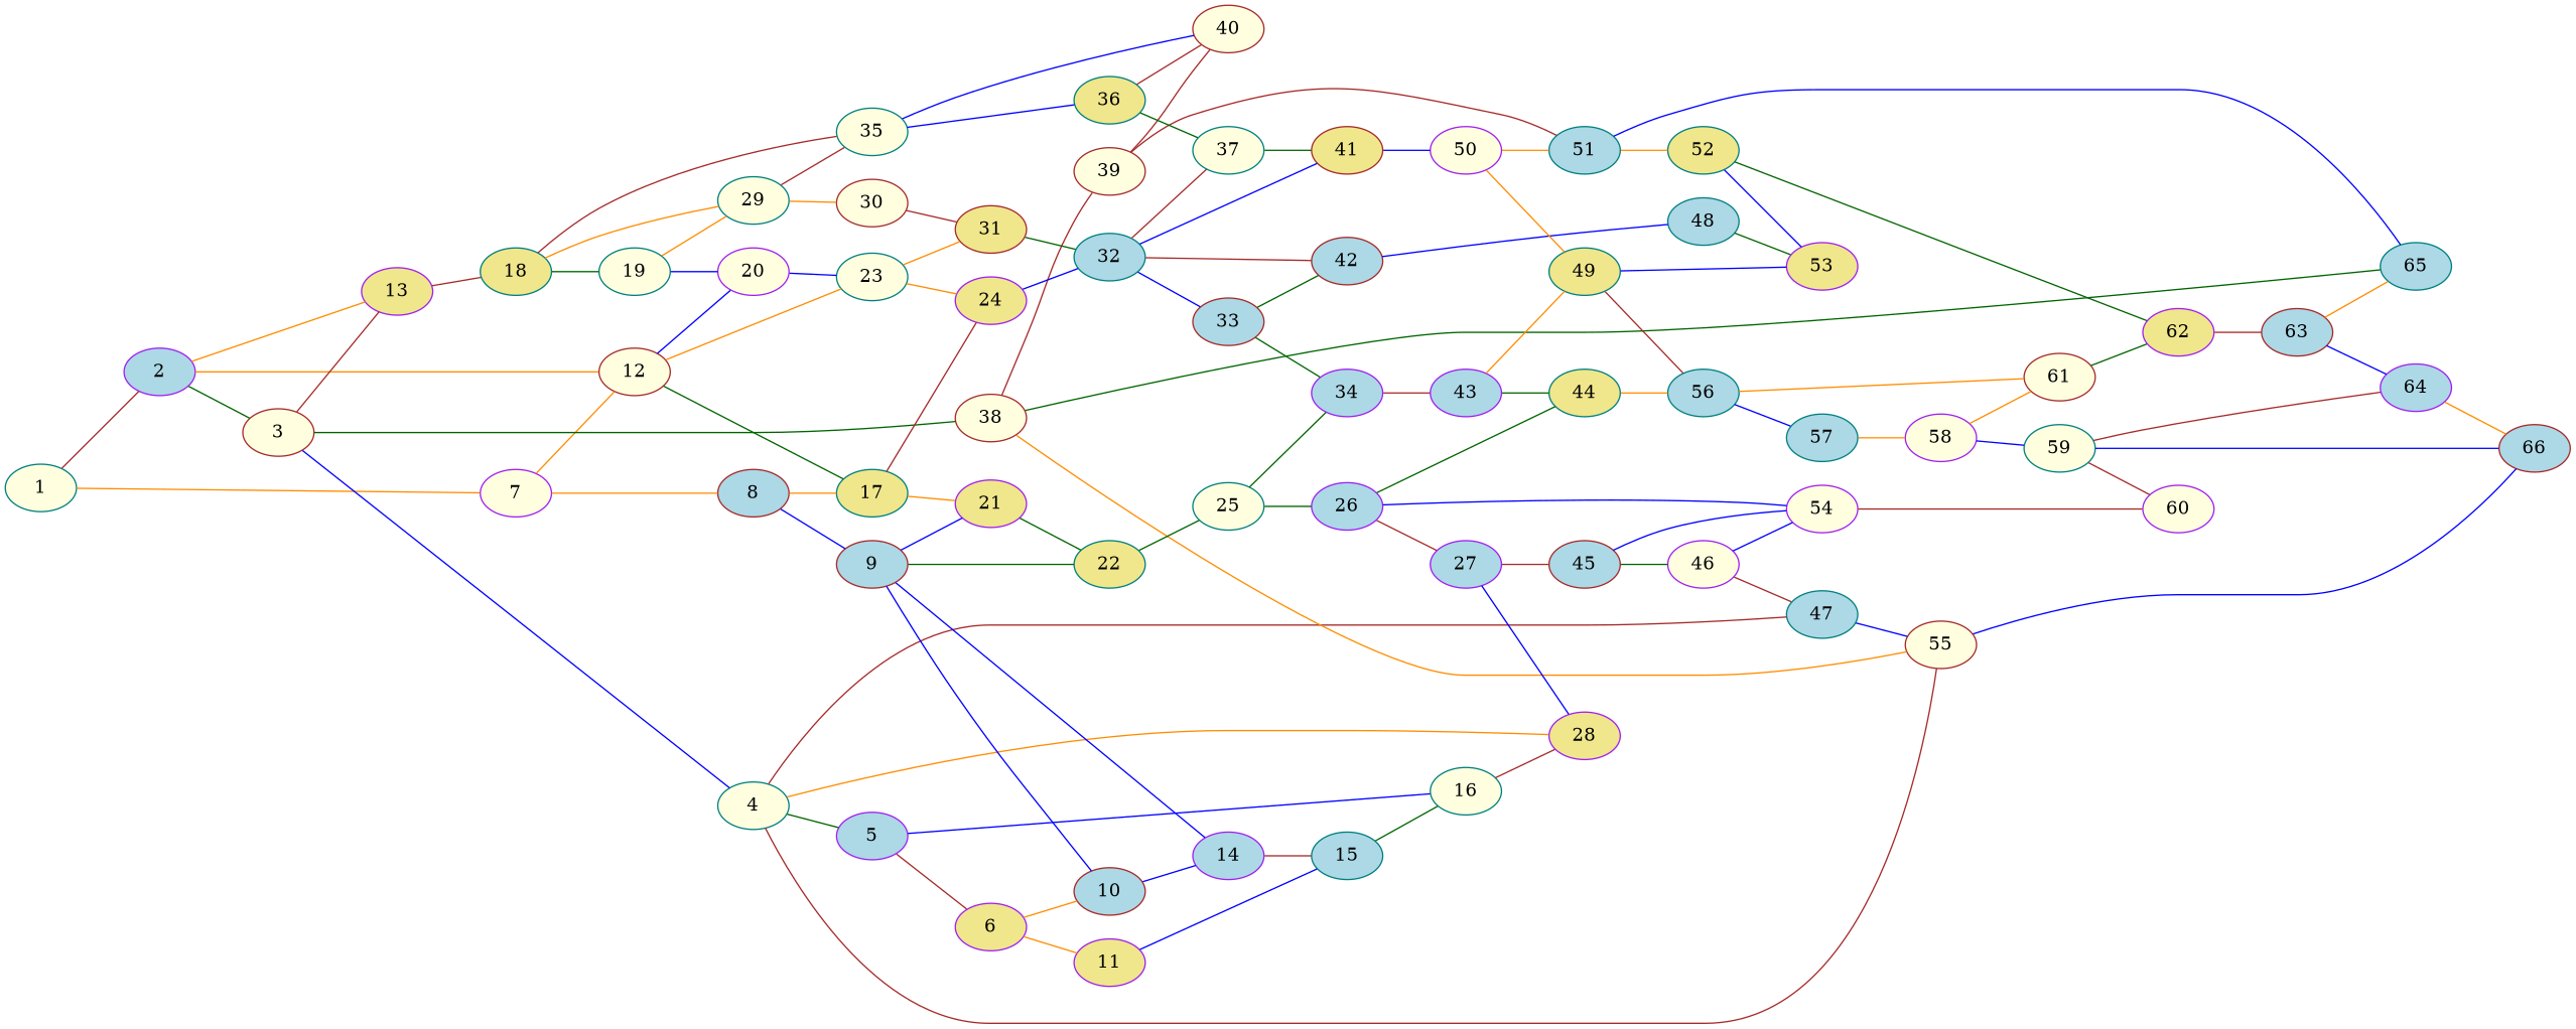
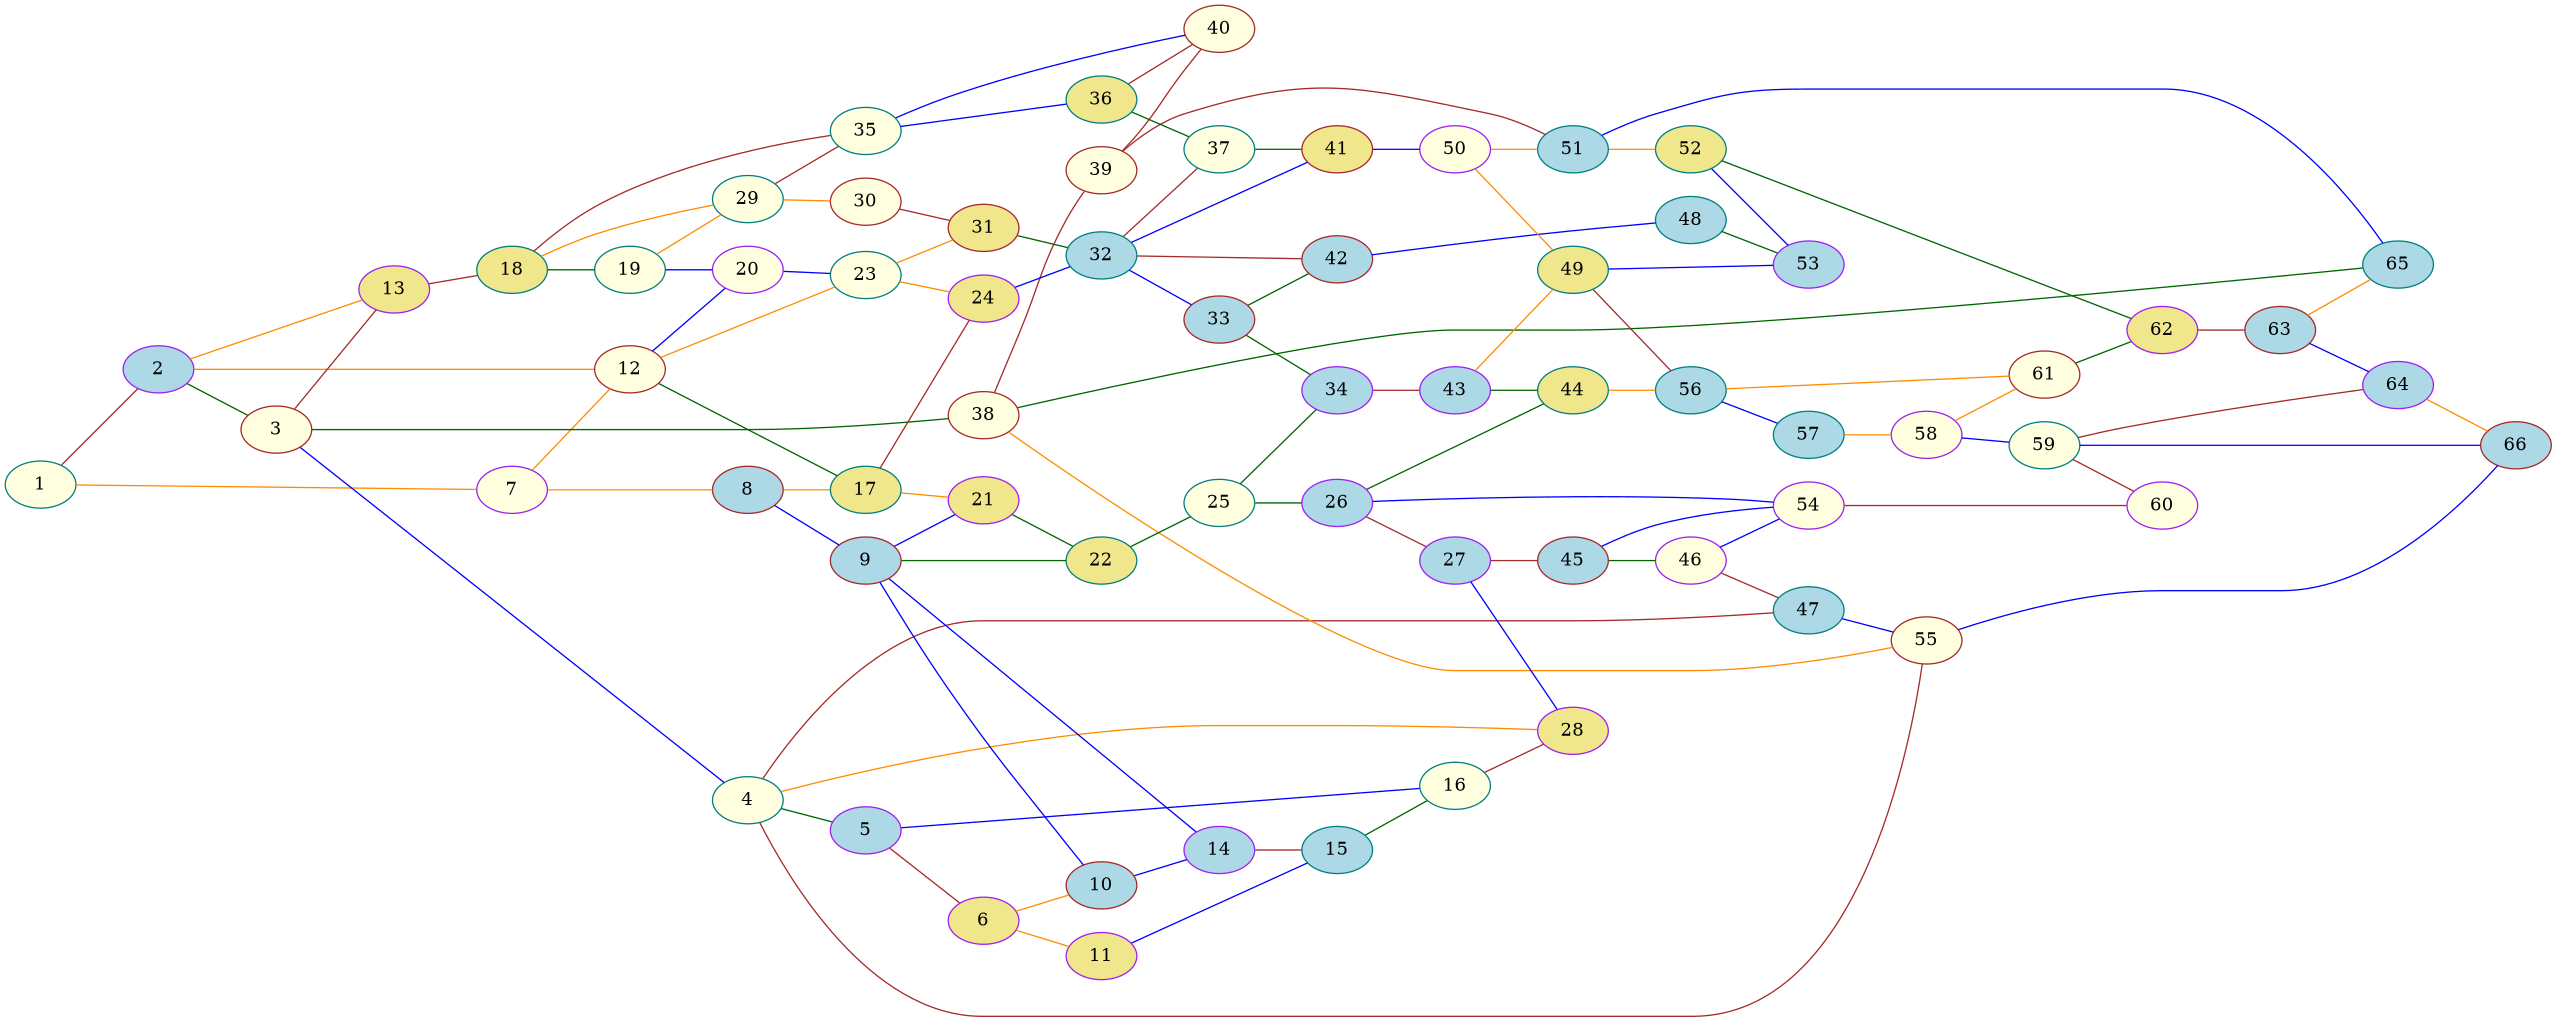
  graph {
    rankdir=LR
    node [color=teal fillcolor=lightyellow style=filled]
    edge [color=blue weight=1.0]
    2 [color=purple fillcolor=lightblue]
    1
    7 [color=purple]
    3 [color=brown]
    12 [color=brown]
    13 [color=purple fillcolor=khaki]
    8 [color=brown fillcolor=lightblue]
    4
    38 [color=brown]
    17 [fillcolor=khaki]
    20 [color=purple]
    23
    18 [fillcolor=khaki]
    5 [color=purple fillcolor=lightblue]
    28 [color=purple fillcolor=khaki]
    47 [fillcolor=lightblue]
    55 [color=brown]
    39 [color=brown]
    65 [fillcolor=lightblue]
    6 [color=purple fillcolor=khaki]
    16
    66 [color=brown fillcolor=lightblue]
    10 [color=brown fillcolor=lightblue]
    11 [color=purple fillcolor=khaki]
    14 [color=purple fillcolor=lightblue]
    15 [fillcolor=lightblue]
    9 [color=brown fillcolor=lightblue]
    21 [color=purple fillcolor=khaki]
    22 [fillcolor=khaki]
    24 [color=purple fillcolor=khaki]
    25
    31 [color=brown fillcolor=khaki]
    19
    29
    35
    32 [fillcolor=lightblue]
    30 [color=brown]
    36 [fillcolor=khaki]
    40 [color=brown]
    26 [color=purple fillcolor=lightblue]
    34 [color=purple fillcolor=lightblue]
    33 [color=brown fillcolor=lightblue]
    37
    41 [color=brown fillcolor=khaki]
    42 [color=brown fillcolor=lightblue]
    27 [color=purple fillcolor=lightblue]
    44 [fillcolor=khaki]
    54 [color=purple]
    43 [color=purple fillcolor=lightblue]
    45 [color=brown fillcolor=lightblue]
    56 [fillcolor=lightblue]
    60 [color=purple]
    46 [color=purple]
    50 [color=purple]
    48 [fillcolor=lightblue]
    49 [fillcolor=khaki]
    51 [fillcolor=lightblue]
    52 [fillcolor=khaki]
-   53 [color=purple fillcolor=khaki]
+   53 [color=purple fillcolor=lightblue]
    57 [fillcolor=lightblue]
    61 [color=brown]
    62 [color=purple fillcolor=khaki]
    63 [color=brown fillcolor=lightblue]
    58 [color=purple]
    59
    64 [color=purple fillcolor=lightblue]
    2 -- 3 [color=darkgreen]
    2 -- 12 [color=darkorange weight=2.0]
    2 -- 13 [color=darkorange]
    1 -- 2 [color=brown]
    1 -- 7 [color=darkorange]
    7 -- 12 [color=darkorange]
    7 -- 8 [color=darkorange weight=2.0]
    3 -- 13 [color=brown]
    3 -- 4
    3 -- 38 [color=darkgreen]
    12 -- 17 [color=darkgreen]
    12 -- 20
    12 -- 23 [color=darkorange]
    13 -- 18 [color=brown weight=2.0]
    8 -- 17 [color=darkorange]
    8 -- 9 [weight=2.0]
    4 -- 5 [color=darkgreen weight=2.0]
    4 -- 28 [color=darkorange]
    4 -- 47 [color=brown]
    4 -- 55 [color=brown]
    38 -- 55 [color=darkorange]
    38 -- 39 [color=brown]
    38 -- 65 [color=darkgreen]
    17 -- 21 [color=darkorange]
    17 -- 24 [color=brown]
    20 -- 23
    23 -- 24 [color=darkorange]
    23 -- 31 [color=darkorange]
    18 -- 19 [color=darkgreen weight=2.0]
    18 -- 29 [color=darkorange]
    18 -- 35 [color=brown]
    5 -- 6 [color=brown]
    5 -- 16
    47 -- 55
    55 -- 66
    39 -- 40 [color=brown]
    39 -- 51 [color=brown]
    6 -- 10 [color=darkorange]
    6 -- 11 [color=darkorange weight=2.0]
    16 -- 28 [color=brown]
    10 -- 14
    11 -- 15
    14 -- 15 [color=brown]
    15 -- 16 [color=darkgreen]
    9 -- 10
    9 -- 14
    9 -- 21
    9 -- 22 [color=darkgreen]
    21 -- 22 [color=darkgreen]
    22 -- 25 [color=darkgreen]
    24 -- 32
    25 -- 26 [color=darkgreen]
    25 -- 34 [color=darkgreen]
    31 -- 32 [color=darkgreen]
    19 -- 20 [weight=2.0]
    19 -- 29 [color=darkorange]
    29 -- 35 [color=brown weight=2.0]
    29 -- 30 [color=darkorange weight=2.0]
    35 -- 36
    35 -- 40
    32 -- 33
    32 -- 37 [color=brown]
    32 -- 41
    32 -- 42 [color=brown]
    30 -- 31 [color=brown]
    36 -- 40 [color=brown]
    36 -- 37 [color=darkgreen]
    26 -- 27 [color=brown weight=2.0]
    26 -- 44 [color=darkgreen]
    26 -- 54
    34 -- 43 [color=brown]
    33 -- 34 [color=darkgreen]
    33 -- 42 [color=darkgreen]
    37 -- 41 [color=darkgreen]
    41 -- 50
    42 -- 48
    27 -- 28 [weight=2.0]
    27 -- 45 [color=brown weight=2.0]
    44 -- 56 [color=darkorange]
    54 -- 60 [color=brown weight=2.0]
    43 -- 44 [color=darkgreen]
    43 -- 49 [color=darkorange weight=2.0]
    45 -- 54
    45 -- 46 [color=darkgreen]
    56 -- 57
    56 -- 61 [color=darkorange]
    46 -- 47 [color=brown]
    46 -- 54
    50 -- 49 [color=darkorange]
    50 -- 51 [color=darkorange weight=2.0]
    48 -- 53 [color=darkgreen]
    49 -- 56 [color=brown weight=2.0]
    49 -- 53
    51 -- 65
    51 -- 52 [color=darkorange weight=2.0]
    52 -- 53 [weight=2.0]
    52 -- 62 [color=darkgreen]
    57 -- 58 [color=darkorange weight=2.0]
    61 -- 62 [color=darkgreen]
    62 -- 63 [color=brown]
    63 -- 65 [color=darkorange]
    63 -- 64
    58 -- 61 [color=darkorange]
    58 -- 59 [weight=2.0]
    59 -- 66
    59 -- 60 [color=brown weight=2.0]
    59 -- 64 [color=brown]
    64 -- 66 [color=darkorange]
  }
